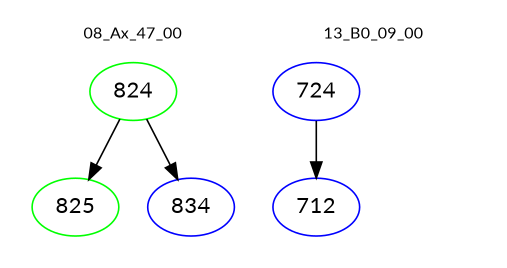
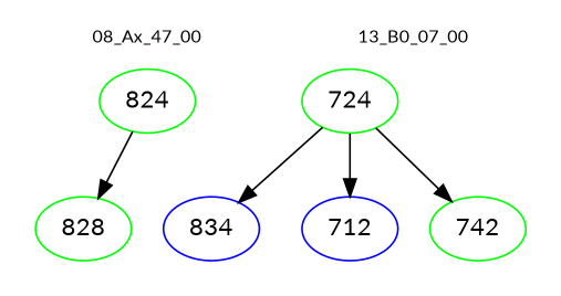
  digraph {
    fontname=Lato
    node [color=green fontname=Lato]
    edge [color=black fontname=Lato]
    n1 [label=824]
    n2 [color=blue label=834]
-   n3 [label=825]
-   n4 [color=blue label=724]
+   n3 [label=828]
+   n4 [label=724]
    n5 [color=blue label=712]
+   n6 [label=742]
    subgraph cluster_1 {
      color=white
      fontsize=10
      label="08_Ax_47_00"
      n1
      n2
      n3
    }
    subgraph cluster_2 {
      color=white
      fontsize=10
-     label="13_B0_09_00"
+     label="13_B0_07_00"
      n4
      n5
+     n6
    }
-   n1 -> n2
+   n4 -> n2
    n1 -> n3
    n4 -> n5
+   n4 -> n6
  }
